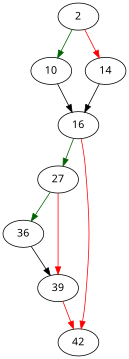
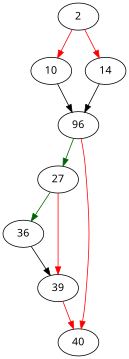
  strict digraph {
    fontname="Noto Sans"
    node [fontname="Noto Sans"]
    edge [color=red fontname="Noto Sans"]
    2 [entry=true]
    10
    14
-   16
+   16 [label=96]
    27
-   40 [label=42]
+   40
    36
    39
-   2 -> 10 [color=darkgreen cond=true]
+   2 -> 10 [cond=true]
    2 -> 14 [cond=false]
    10 -> 16 [color=""]
    14 -> 16 [color=""]
    16 -> 27 [color=darkgreen cond=true]
    16 -> 40 [cond=false]
    27 -> 36 [color=darkgreen cond=true]
    27 -> 39 [cond=false]
    36 -> 39 [color=""]
    39 -> 40
  }
